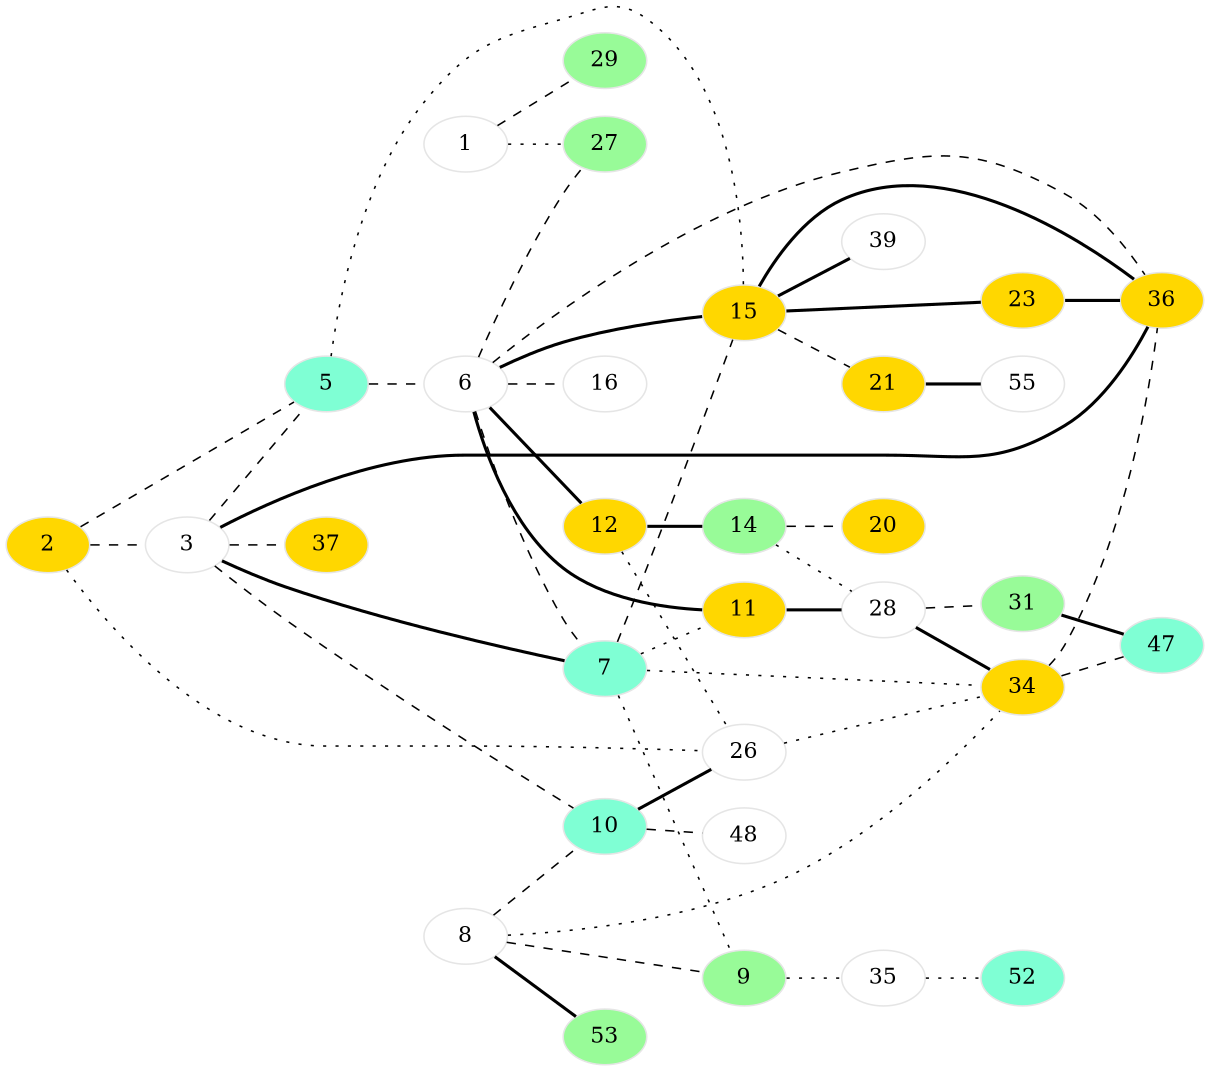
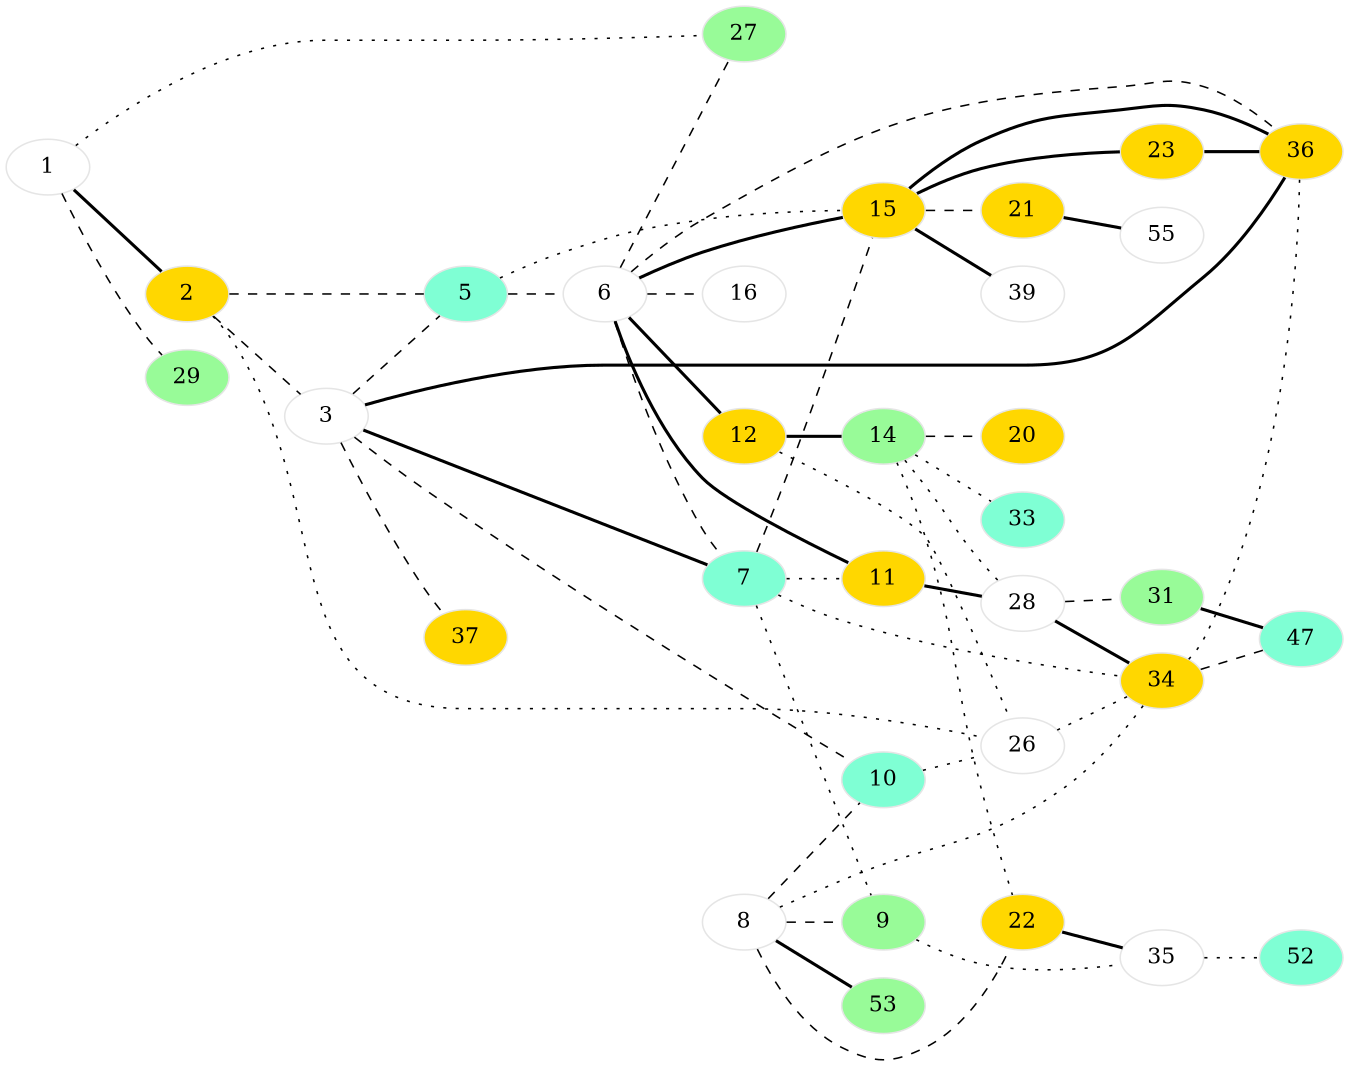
  graph {
    rankdir=LR
    node [color=gray90 fillcolor=white style=filled]
    edge [style=dashed]
    1 [super="+18"]
    2 [fillcolor=gold super="+44"]
    27 [fillcolor=palegreen super="+51"]
    29 [fillcolor=palegreen]
    3 [super="+4"]
    5 [fillcolor=aquamarine]
    26 [super="+32"]
    7 [fillcolor=aquamarine super="+45"]
    10 [fillcolor=aquamarine super="+40"]
    36 [fillcolor=gold super="+38"]
    37 [fillcolor=gold]
    6 [super="+41"]
    15 [fillcolor=gold super="+19"]
    34 [fillcolor=gold super="+50"]
    11 [fillcolor=gold super="+13"]
    9 [fillcolor=palegreen]
-   48 [super="+54"]
    12 [fillcolor=gold super="+24"]
    16
    21 [fillcolor=gold super="+43"]
    23 [fillcolor=gold]
    39 [super="+56"]
    28
    14 [fillcolor=palegreen super="+17"]
    8 [super="+46"]
+   22 [fillcolor=gold]
    53 [fillcolor=palegreen]
    35 [super="+42"]
    47 [fillcolor=aquamarine]
    52 [fillcolor=aquamarine]
    31 [fillcolor=palegreen super="+49"]
    20 [fillcolor=gold]
+   33 [fillcolor=aquamarine]
    55
+   1 -- 2 [style=bold]
    1 -- 27 [style=dotted weight=2]
    1 -- 29
    2 -- 3
    2 -- 5
    2 -- 26 [style=dotted]
    3 -- 5
    3 -- 7 [style=bold]
    3 -- 10
    3 -- 36 [style=bold]
    3 -- 37
    5 -- 6
    5 -- 15 [style=dotted]
    26 -- 34 [style=dotted]
    7 -- 15
    7 -- 34 [style=dotted]
    7 -- 11 [style=dotted]
    7 -- 9 [style=dotted]
-   10 -- 26 [style=bold]
-   10 -- 48
+   10 -- 26 [style=dotted]
    6 -- 27
    6 -- 7
    6 -- 36
    6 -- 15 [style=bold]
    6 -- 11 [style=bold]
    6 -- 12 [style=bold]
    6 -- 16
    15 -- 36 [style=bold]
    15 -- 21 [weight=2]
    15 -- 23 [style=bold]
    15 -- 39 [style=bold]
-   34 -- 36
+   34 -- 36 [style=dotted]
    34 -- 47
    11 -- 28 [style=bold]
    9 -- 35 [style=dotted]
    12 -- 26 [style=dotted]
    12 -- 14 [style=bold]
    21 -- 55 [style=bold]
    23 -- 36 [style=bold]
    28 -- 34 [style=bold]
    28 -- 31
    14 -- 28 [style=dotted]
+   14 -- 22 [style=dotted]
    14 -- 20
+   14 -- 33 [style=dotted]
    8 -- 10
    8 -- 34 [style=dotted]
    8 -- 9
+   8 -- 22
    8 -- 53 [style=bold]
+   22 -- 35 [style=bold]
    35 -- 52 [style=dotted]
    31 -- 47 [style=bold]
  }
